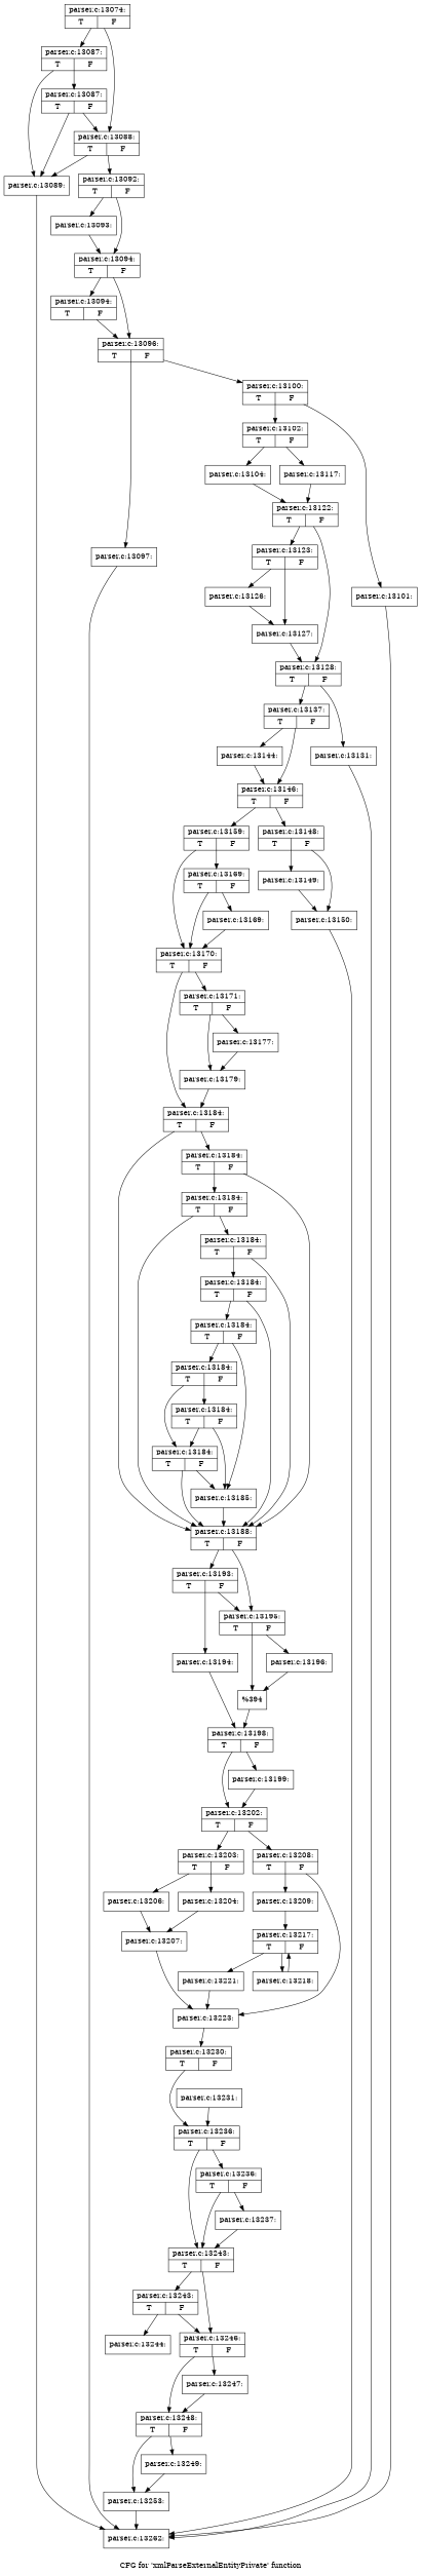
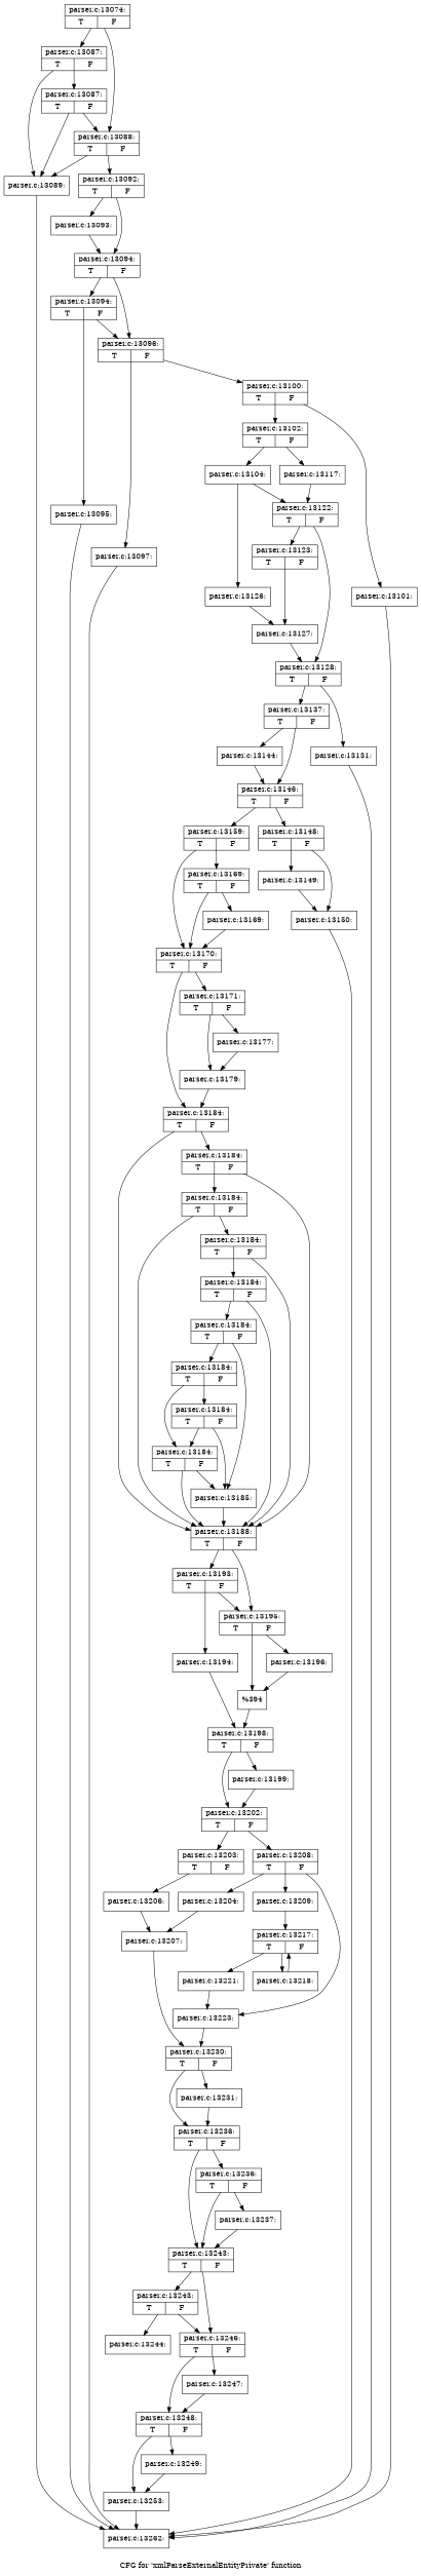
  digraph {
    label="CFG for 'xmlParseExternalEntityPrivate' function"
    node [shape=record]
    n1 [label="{parser.c:13074:|{<s0>T|<s1>F}}"]
    n2 [label="{parser.c:13087:|{<s0>T|<s1>F}}"]
    n3 [label="{parser.c:13088:|{<s0>T|<s1>F}}"]
    n4 [label="{parser.c:13089:}"]
    n5 [label="{parser.c:13087:|{<s0>T|<s1>F}}"]
    n6 [label="{parser.c:13092:|{<s0>T|<s1>F}}"]
    n7 [label="{parser.c:13262:}"]
    n8 [label="{parser.c:13093:}"]
    n9 [label="{parser.c:13094:|{<s0>T|<s1>F}}"]
    n10 [label="{parser.c:13094:|{<s0>T|<s1>F}}"]
    n11 [label="{parser.c:13096:|{<s0>T|<s1>F}}"]
+   n12 [label="{parser.c:13095:}"]
    n13 [label="{parser.c:13097:}"]
    n14 [label="{parser.c:13100:|{<s0>T|<s1>F}}"]
    n15 [label="{parser.c:13101:}"]
    n16 [label="{parser.c:13102:|{<s0>T|<s1>F}}"]
    n17 [label="{parser.c:13104:}"]
    n18 [label="{parser.c:13117:}"]
    n19 [label="{parser.c:13122:|{<s0>T|<s1>F}}"]
    n20 [label="{parser.c:13123:|{<s0>T|<s1>F}}"]
    n21 [label="{parser.c:13128:|{<s0>T|<s1>F}}"]
    n22 [label="{parser.c:13126:}"]
    n23 [label="{parser.c:13127:}"]
    n24 [label="{parser.c:13131:}"]
    n25 [label="{parser.c:13137:|{<s0>T|<s1>F}}"]
    n26 [label="{parser.c:13144:}"]
    n27 [label="{parser.c:13146:|{<s0>T|<s1>F}}"]
    n28 [label="{parser.c:13148:|{<s0>T|<s1>F}}"]
    n29 [label="{parser.c:13159:|{<s0>T|<s1>F}}"]
    n30 [label="{parser.c:13149:}"]
    n31 [label="{parser.c:13150:}"]
    n32 [label="{parser.c:13169:|{<s0>T|<s1>F}}"]
    n33 [label="{parser.c:13170:|{<s0>T|<s1>F}}"]
    n34 [label="{parser.c:13169:}"]
    n35 [label="{parser.c:13171:|{<s0>T|<s1>F}}"]
    n36 [label="{parser.c:13184:|{<s0>T|<s1>F}}"]
    n37 [label="{parser.c:13177:}"]
    n38 [label="{parser.c:13179:}"]
    n39 [label="{parser.c:13184:|{<s0>T|<s1>F}}"]
    n40 [label="{parser.c:13188:|{<s0>T|<s1>F}}"]
    n41 [label="{parser.c:13184:|{<s0>T|<s1>F}}"]
    n42 [label="{parser.c:13193:|{<s0>T|<s1>F}}"]
    n43 [label="{parser.c:13195:|{<s0>T|<s1>F}}"]
    n44 [label="{parser.c:13184:|{<s0>T|<s1>F}}"]
    n45 [label="{parser.c:13194:}"]
    n46 [label="{parser.c:13196:}"]
    n47 [label="{%394}"]
    n48 [label="{parser.c:13184:|{<s0>T|<s1>F}}"]
    n49 [label="{parser.c:13184:|{<s0>T|<s1>F}}"]
    n50 [label="{parser.c:13185:}"]
    n51 [label="{parser.c:13184:|{<s0>T|<s1>F}}"]
    n52 [label="{parser.c:13184:|{<s0>T|<s1>F}}"]
    n53 [label="{parser.c:13184:|{<s0>T|<s1>F}}"]
    n54 [label="{parser.c:13198:|{<s0>T|<s1>F}}"]
    n55 [label="{parser.c:13199:}"]
    n56 [label="{parser.c:13202:|{<s0>T|<s1>F}}"]
    n57 [label="{parser.c:13208:|{<s0>T|<s1>F}}"]
    n58 [label="{parser.c:13203:|{<s0>T|<s1>F}}"]
    n59 [label="{parser.c:13209:}"]
    n60 [label="{parser.c:13223:}"]
    n61 [label="{parser.c:13204:}"]
    n62 [label="{parser.c:13206:}"]
    n63 [label="{parser.c:13217:|{<s0>T|<s1>F}}"]
    n64 [label="{parser.c:13230:|{<s0>T|<s1>F}}"]
    n65 [label="{parser.c:13207:}"]
    n66 [label="{parser.c:13231:}"]
    n67 [label="{parser.c:13236:|{<s0>T|<s1>F}}"]
    n68 [label="{parser.c:13236:|{<s0>T|<s1>F}}"]
    n69 [label="{parser.c:13243:|{<s0>T|<s1>F}}"]
    n70 [label="{parser.c:13218:}"]
    n71 [label="{parser.c:13221:}"]
    n72 [label="{parser.c:13237:}"]
    n73 [label="{parser.c:13243:|{<s0>T|<s1>F}}"]
    n74 [label="{parser.c:13246:|{<s0>T|<s1>F}}"]
    n75 [label="{parser.c:13244:}"]
    n76 [label="{parser.c:13247:}"]
    n77 [label="{parser.c:13248:|{<s0>T|<s1>F}}"]
    n78 [label="{parser.c:13249:}"]
    n79 [label="{parser.c:13253:}"]
    n1 -> n2
    n1 -> n3
    n2 -> n4
    n2 -> n5
    n3 -> n4
    n3 -> n6
    n4 -> n7
    n5 -> n3
    n5 -> n4
    n6 -> n8
    n6 -> n9
    n8 -> n9
    n9 -> n10
    n9 -> n11
    n10 -> n11
+   n10 -> n12
    n11 -> n13
    n11 -> n14
+   n12 -> n7
    n13 -> n7
    n14 -> n15
    n14 -> n16
    n15 -> n7
    n16 -> n17
    n16 -> n18
    n17 -> n19
    n18 -> n19
    n19 -> n20
    n19 -> n21
-   n20 -> n22
+   n17 -> n22
    n20 -> n23
    n21 -> n24
    n21 -> n25
    n22 -> n23
    n23 -> n21
    n24 -> n7
    n25 -> n26
    n25 -> n27
    n26 -> n27
    n27 -> n28
    n27 -> n29
    n28 -> n30
    n28 -> n31
    n29 -> n32
    n29 -> n33
    n30 -> n31
    n31 -> n7
    n32 -> n33
    n32 -> n34
    n33 -> n35
    n33 -> n36
    n34 -> n33
    n35 -> n37
    n35 -> n38
    n36 -> n39
    n36 -> n40
    n37 -> n38
    n38 -> n36
    n39 -> n40
    n39 -> n41
    n40 -> n42
    n40 -> n43
    n41 -> n40
    n41 -> n44
    n42 -> n43
    n42 -> n45
    n43 -> n46
    n43 -> n47
    n44 -> n40
    n44 -> n48
    n45 -> n54
    n46 -> n47
    n47 -> n54
    n48 -> n40
    n48 -> n49
    n49 -> n50
    n49 -> n51
    n50 -> n40
    n51 -> n52
    n51 -> n53
    n52 -> n50
    n52 -> n53
    n53 -> n40
    n53 -> n50
    n54 -> n55
    n54 -> n56
    n55 -> n56
    n56 -> n57
    n56 -> n58
    n57 -> n59
    n57 -> n60
-   n58 -> n61
+   n57 -> n61
    n58 -> n62
    n59 -> n63
    n60 -> n64
    n61 -> n65
    n62 -> n65
    n63 -> n70
    n63 -> n71
+   n64 -> n66
    n64 -> n67
-   n65 -> n60
+   n65 -> n64
    n66 -> n67
    n67 -> n68
    n67 -> n69
    n68 -> n69
    n68 -> n72
    n69 -> n73
    n69 -> n74
    n70 -> n63
    n71 -> n60
    n72 -> n69
    n73 -> n74
    n73 -> n75
    n74 -> n76
    n74 -> n77
    n76 -> n77
    n77 -> n78
    n77 -> n79
    n78 -> n79
    n79 -> n7
  }
